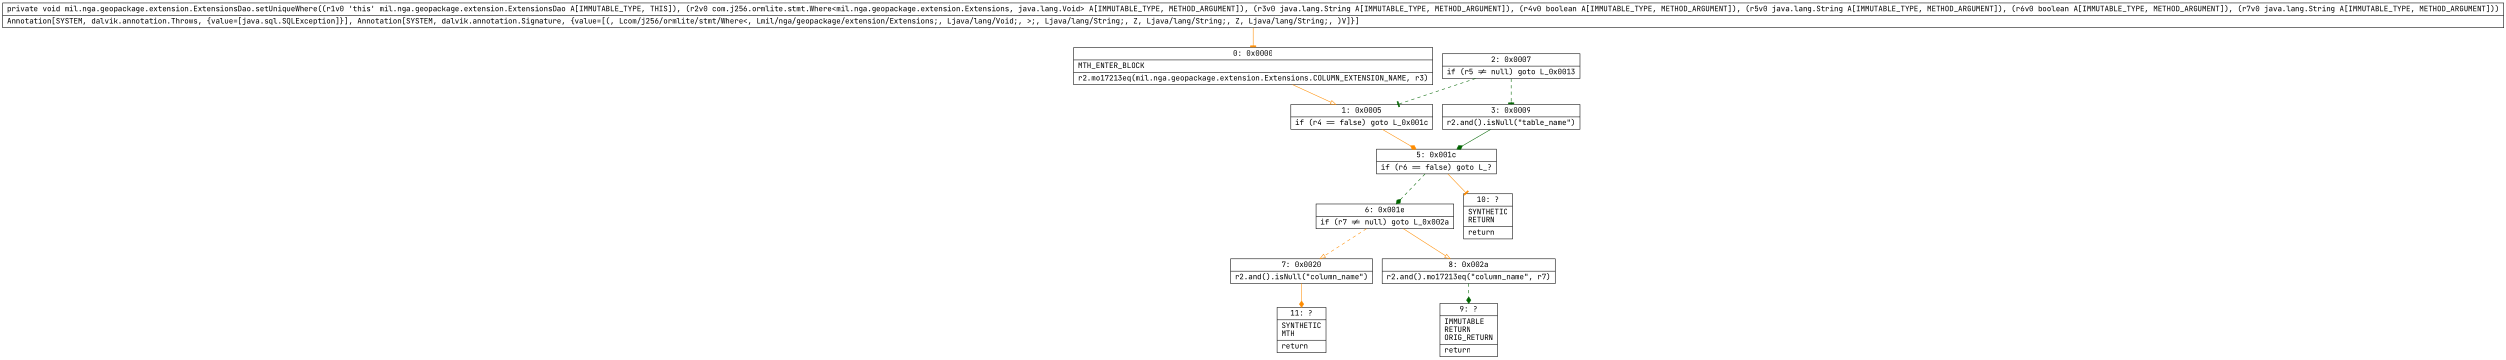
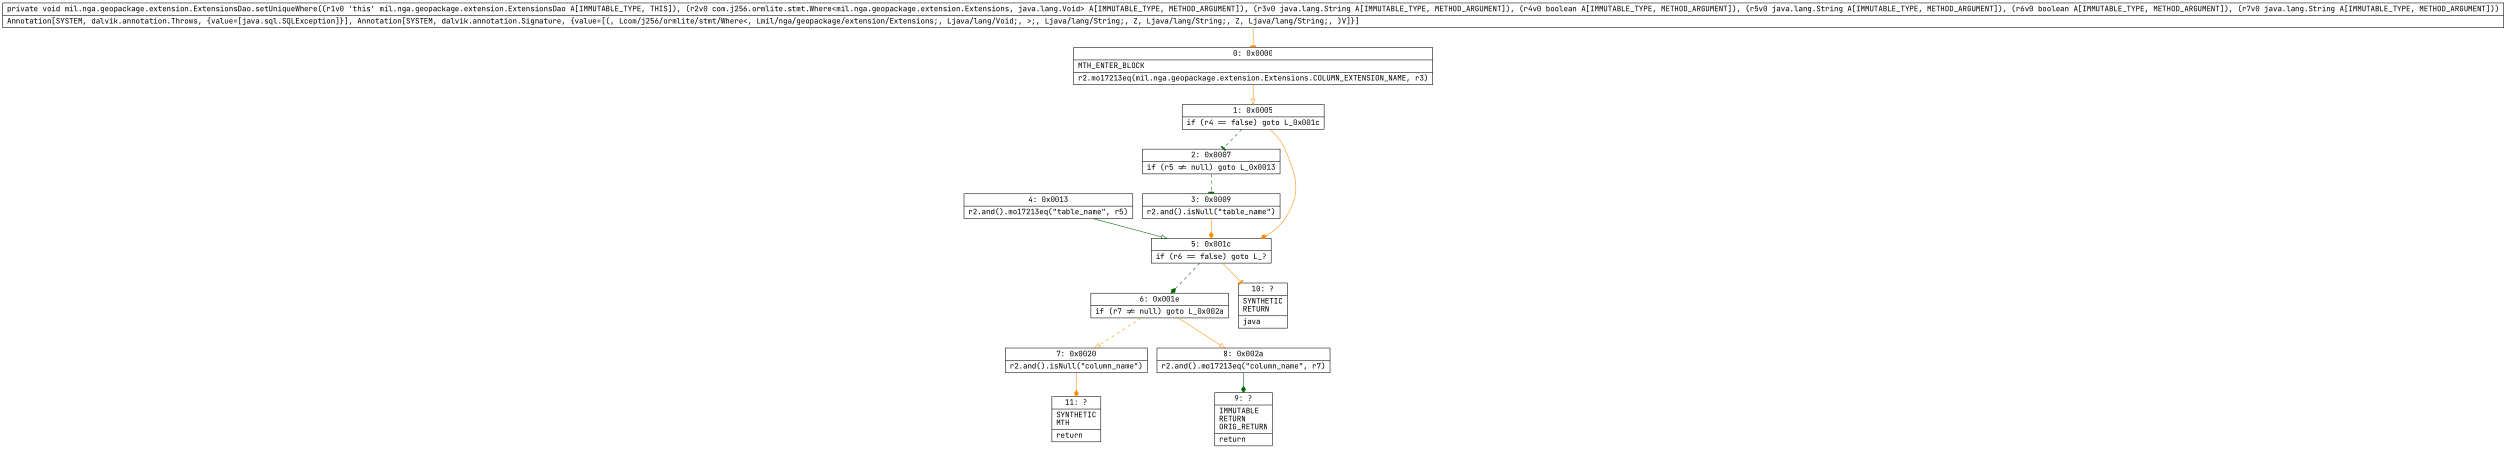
  digraph {
    fontname="JetBrains Mono"
    node [fontname="JetBrains Mono" shape=record]
    edge [arrowhead=diamond color=darkorange fontname="JetBrains Mono"]
    n1 [label="{0\:\ 0x0000|MTH_ENTER_BLOCK\l|r2.mo17213eq(mil.nga.geopackage.extension.Extensions.COLUMN_EXTENSION_NAME, r3)\l}"]
    n2 [label="{1\:\ 0x0005|if (r4 == false) goto L_0x001c\l}"]
    n3 [label="{2\:\ 0x0007|if (r5 != null) goto L_0x0013\l}"]
    n4 [label="{5\:\ 0x001c|if (r6 == false) goto L_?\l}"]
    n5 [label="{3\:\ 0x0009|r2.and().isNull(\"table_name\")\l}"]
    n6 [label="{6\:\ 0x001e|if (r7 != null) goto L_0x002a\l}"]
-   n7 [label="{10\:\ ?|SYNTHETIC\lRETURN\l|return\l}"]
+   n7 [label="{10\:\ ?|SYNTHETIC\lRETURN\l|java\l}"]
+   n8 [label="{4\:\ 0x0013|r2.and().mo17213eq(\"table_name\", r5)\l}"]
    n9 [label="{7\:\ 0x0020|r2.and().isNull(\"column_name\")\l}"]
    n10 [label="{8\:\ 0x002a|r2.and().mo17213eq(\"column_name\", r7)\l}"]
    n11 [label="{11\:\ ?|SYNTHETIC\lMTH\l|return\l}"]
    n12 [label="{9\:\ ?|IMMUTABLE\lRETURN\lORIG_RETURN\l|return\l}"]
    n13 [label="{private void mil.nga.geopackage.extension.ExtensionsDao.setUniqueWhere((r1v0 'this' mil.nga.geopackage.extension.ExtensionsDao A[IMMUTABLE_TYPE, THIS]), (r2v0 com.j256.ormlite.stmt.Where\<mil.nga.geopackage.extension.Extensions, java.lang.Void\> A[IMMUTABLE_TYPE, METHOD_ARGUMENT]), (r3v0 java.lang.String A[IMMUTABLE_TYPE, METHOD_ARGUMENT]), (r4v0 boolean A[IMMUTABLE_TYPE, METHOD_ARGUMENT]), (r5v0 java.lang.String A[IMMUTABLE_TYPE, METHOD_ARGUMENT]), (r6v0 boolean A[IMMUTABLE_TYPE, METHOD_ARGUMENT]), (r7v0 java.lang.String A[IMMUTABLE_TYPE, METHOD_ARGUMENT]))  | Annotation[SYSTEM, dalvik.annotation.Throws, \{value=[java.sql.SQLException]\}], Annotation[SYSTEM, dalvik.annotation.Signature, \{value=[(, Lcom\/j256\/ormlite\/stmt\/Where\<, Lmil\/nga\/geopackage\/extension\/Extensions;, Ljava\/lang\/Void;, \>;, Ljava\/lang\/String;, Z, Ljava\/lang\/String;, Z, Ljava\/lang\/String;, )V]\}]\l}"]
    n1 -> n2 [arrowhead=onormal]
-   n3 -> n2 [arrowhead=tee color=darkgreen style=dashed]
+   n2 -> n3 [arrowhead=tee color=darkgreen style=dashed]
    n2 -> n4
    n3 -> n5 [arrowhead=tee color=darkgreen style=dashed]
    n4 -> n6 [color=darkgreen style=dashed]
    n4 -> n7 [arrowhead=tee]
-   n5 -> n4 [color=darkgreen]
+   n5 -> n4
    n6 -> n9 [arrowhead=onormal style=dashed]
    n6 -> n10 [arrowhead=onormal]
+   n8 -> n4 [arrowhead=onormal color=darkgreen]
    n9 -> n11
-   n10 -> n12 [color=darkgreen style=dashed]
+   n10 -> n12 [color=darkgreen]
    n13 -> n1 [arrowhead=tee]
  }
